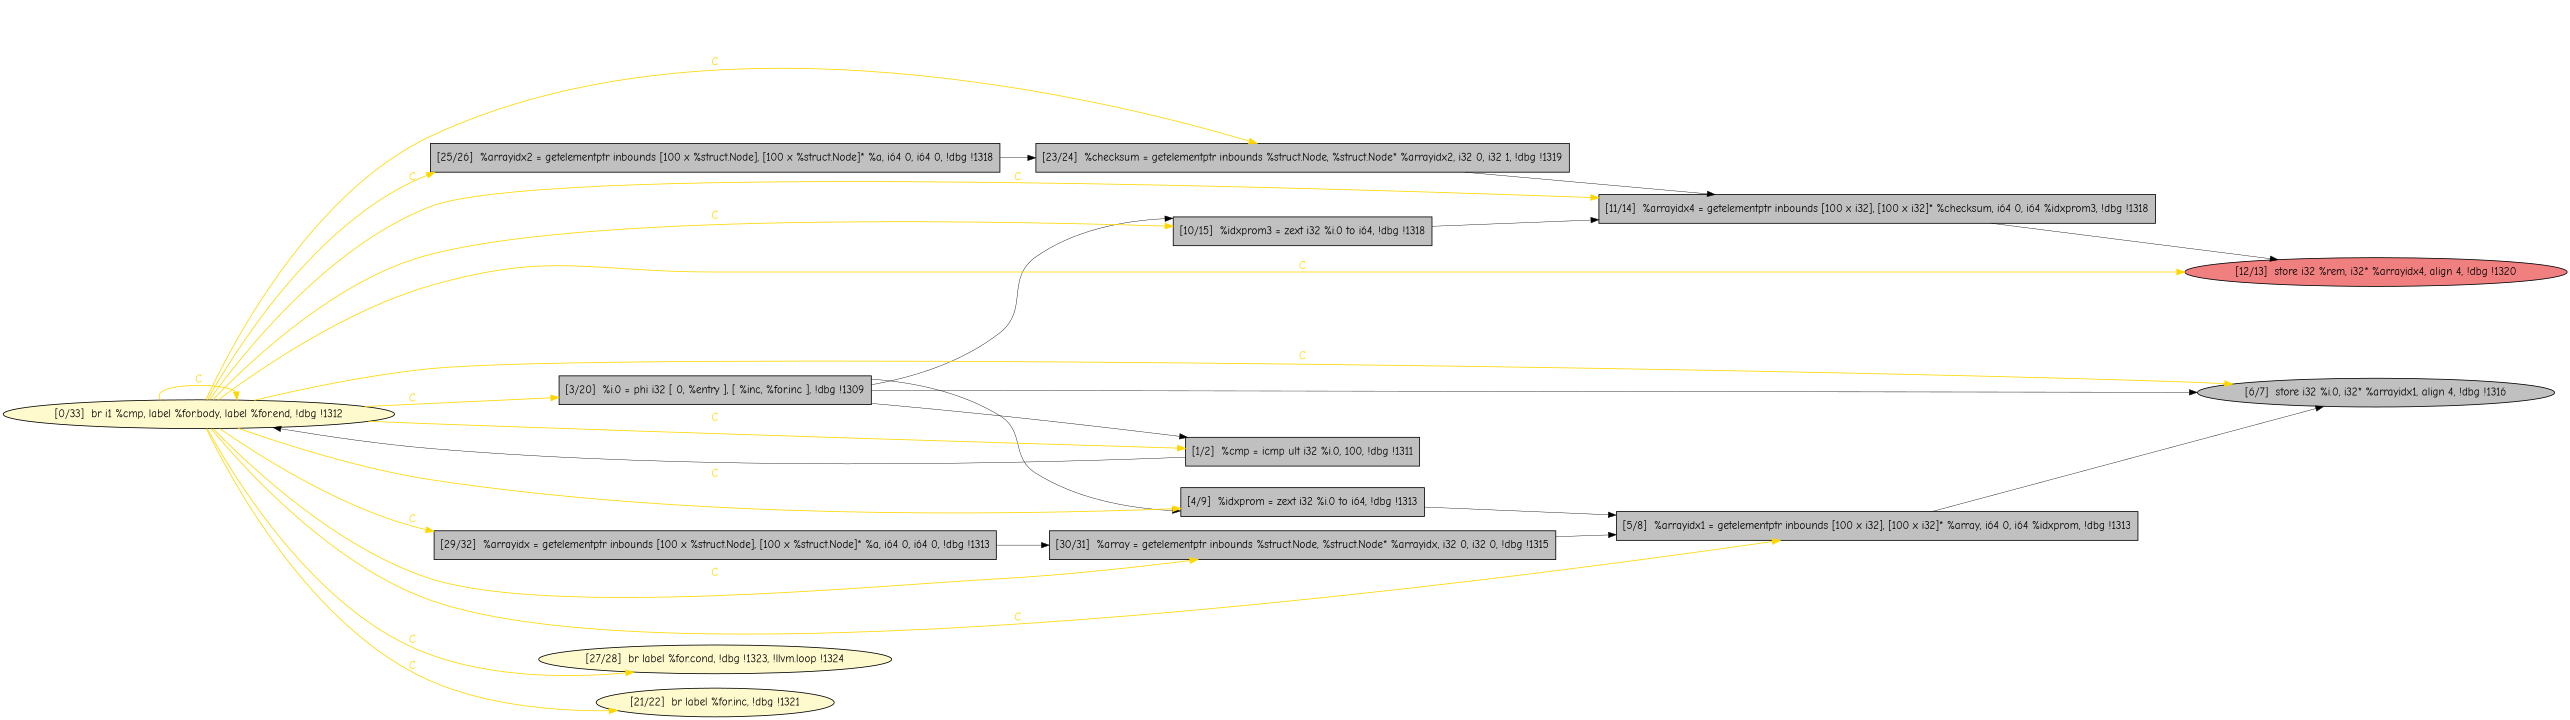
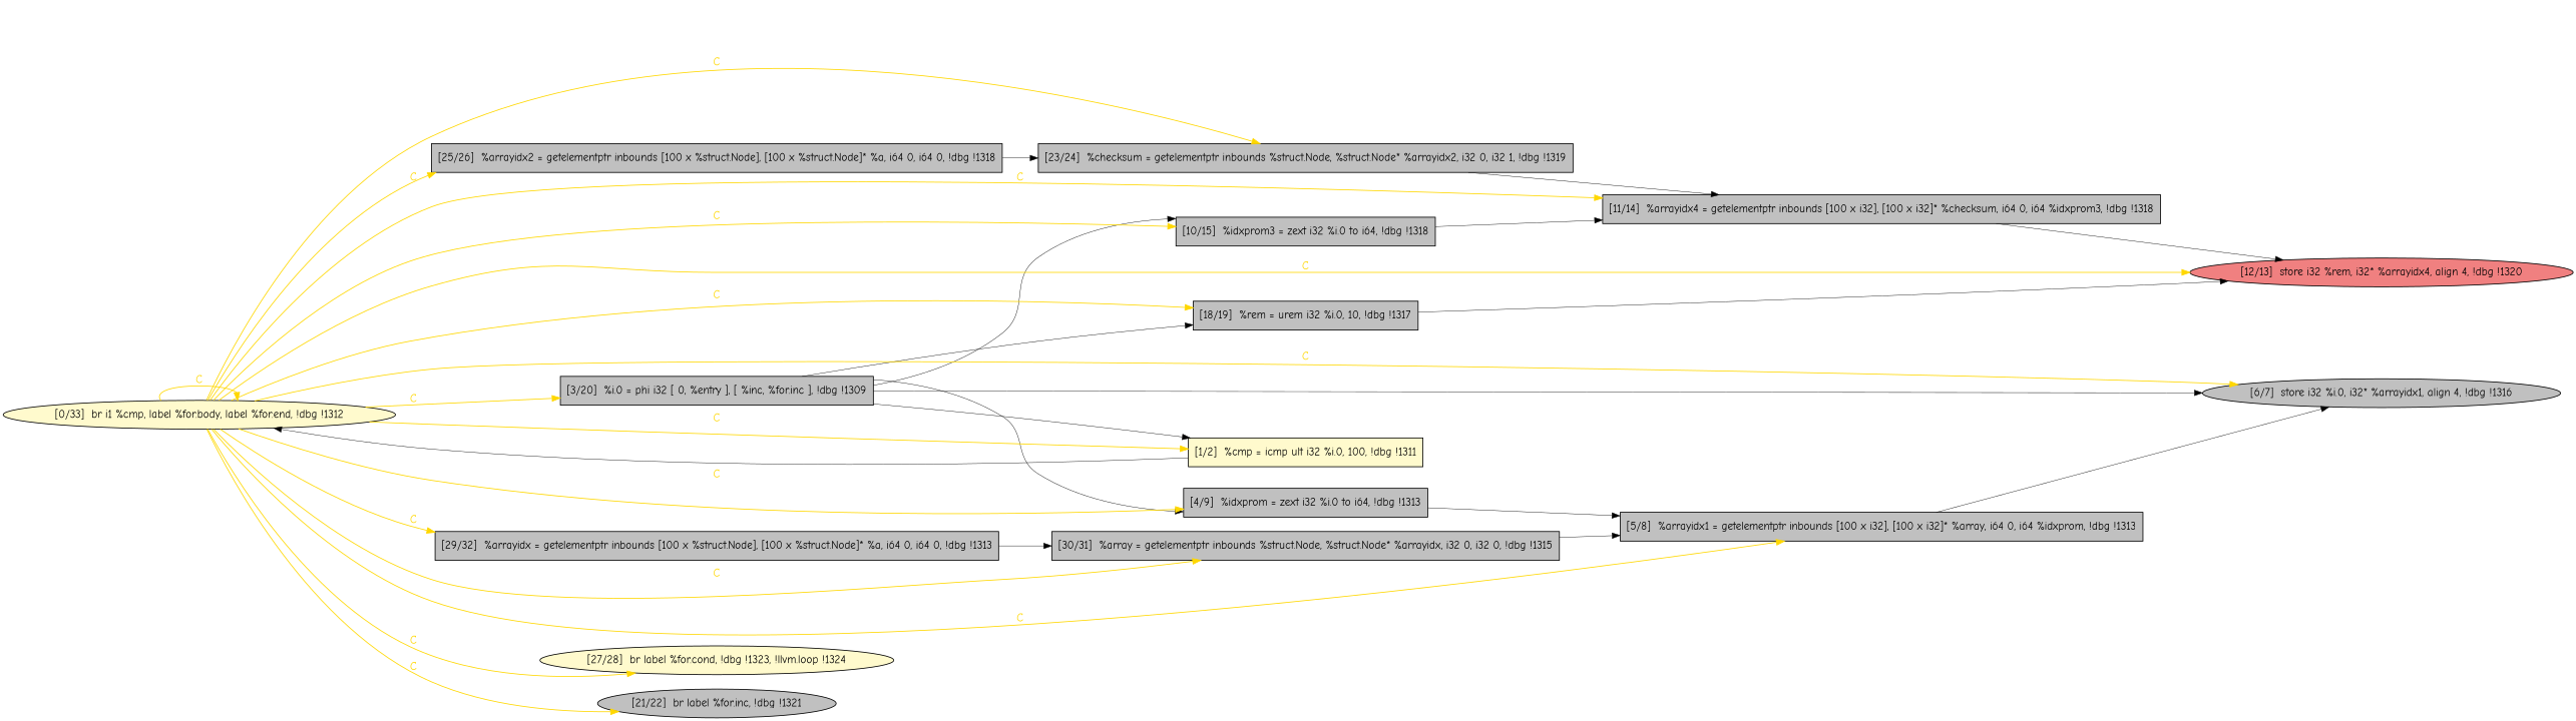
  digraph {
    fontname="Comic Neue"
    rankdir=LR
    node [fillcolor=grey fontname="Comic Neue" shape=rectangle style=filled]
    edge [color=gold fontcolor=gold fontname="Comic Neue" penwidth=1.0 style=solid]
    n1 [fillcolor=lightcoral label="[12/13]  store i32 %rem, i32* %arrayidx4, align 4, !dbg !1320" shape=ellipse]
    n2 [label="[30/31]  %array = getelementptr inbounds %struct.Node, %struct.Node* %arrayidx, i32 0, i32 0, !dbg !1315"]
    n3 [label="[5/8]  %arrayidx1 = getelementptr inbounds [100 x i32], [100 x i32]* %array, i64 0, i64 %idxprom, !dbg !1313"]
    n4 [label="[6/7]  store i32 %i.0, i32* %arrayidx1, align 4, !dbg !1316" shape=ellipse]
    n5 [label="[23/24]  %checksum = getelementptr inbounds %struct.Node, %struct.Node* %arrayidx2, i32 0, i32 1, !dbg !1319"]
    n6 [label="[11/14]  %arrayidx4 = getelementptr inbounds [100 x i32], [100 x i32]* %checksum, i64 0, i64 %idxprom3, !dbg !1318"]
    n7 [label="[3/20]  %i.0 = phi i32 [ 0, %entry ], [ %inc, %for.inc ], !dbg !1309"]
    n8 [label="[10/15]  %idxprom3 = zext i32 %i.0 to i64, !dbg !1318"]
    n9 [label="[4/9]  %idxprom = zext i32 %i.0 to i64, !dbg !1313"]
-   n10 [label="[1/2]  %cmp = icmp ult i32 %i.0, 100, !dbg !1311"]
+   n10 [fillcolor=lemonchiffon label="[1/2]  %cmp = icmp ult i32 %i.0, 100, !dbg !1311"]
+   n11 [label="[18/19]  %rem = urem i32 %i.0, 10, !dbg !1317"]
    n12 [label="[29/32]  %arrayidx = getelementptr inbounds [100 x %struct.Node], [100 x %struct.Node]* %a, i64 0, i64 0, !dbg !1313"]
    n13 [fillcolor=lemonchiffon label="[27/28]  br label %for.cond, !dbg !1323, !llvm.loop !1324" shape=ellipse]
    n14 [fillcolor=lemonchiffon label="[0/33]  br i1 %cmp, label %for.body, label %for.end, !dbg !1312" shape=ellipse]
-   n15 [fillcolor=lemonchiffon label="[21/22]  br label %for.inc, !dbg !1321" shape=ellipse]
+   n15 [label="[21/22]  br label %for.inc, !dbg !1321" shape=ellipse]
    n16 [label="[25/26]  %arrayidx2 = getelementptr inbounds [100 x %struct.Node], [100 x %struct.Node]* %a, i64 0, i64 0, !dbg !1318"]
    n2 -> n3 [color=black fontcolor=black penwidth=0.5]
    n3 -> n4 [color=black fontcolor=black penwidth=0.5]
    n5 -> n6 [color=black fontcolor=black penwidth=0.5]
    n6 -> n1 [color=black fontcolor=black penwidth=0.5]
    n7 -> n4 [color=black fontcolor=black penwidth=0.5]
    n7 -> n8 [color=black fontcolor=black penwidth=0.5]
    n7 -> n9 [color=black fontcolor=black penwidth=0.5]
    n7 -> n10 [color=black fontcolor=black penwidth=0.5]
+   n7 -> n11 [color=black fontcolor=black penwidth=0.5]
    n8 -> n6 [color=black fontcolor=black penwidth=0.5]
    n9 -> n3 [color=black fontcolor=black penwidth=0.5]
    n10 -> n14 [color=black fontcolor=black penwidth=0.5]
+   n11 -> n1 [color=black fontcolor=black penwidth=0.5]
    n12 -> n2 [color=black fontcolor=black penwidth=0.5]
    n14 -> n1 [label=C]
    n14 -> n2 [label=C]
    n14 -> n3 [label=C]
    n14 -> n4 [label=C]
    n14 -> n5 [label=C]
    n14 -> n6 [label=C]
    n14 -> n7 [label=C]
    n14 -> n8 [label=C]
    n14 -> n9 [label=C]
    n14 -> n10 [label=C]
+   n14 -> n11 [label=C]
    n14 -> n12 [label=C]
    n14 -> n13 [label=C]
    n14 -> n14 [label=C]
    n14 -> n15 [label=C]
    n14 -> n16 [label=C]
    n16 -> n5 [color=black fontcolor=black penwidth=0.5]
  }
